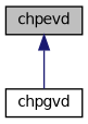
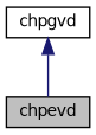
  digraph {
    rankdir=TB
    node [color=black fontname=Helvetica fontsize=10 shape=record style=filled]
    n1 [fillcolor=grey75 fontcolor=black height=0.2 label=chpevd width=0.4]
    n2 [fillcolor=white height=0.2 label=chpgvd width=0.4]
-   n1 -> n2 [color=midnightblue dir=back fontname=Helvetica fontsize=10 labelfontname=Helvetica labelfontsize=10 style=solid]
+   n2 -> n1 [color=midnightblue dir=back fontname=Helvetica fontsize=10 labelfontname=Helvetica labelfontsize=10 style=solid]
  }
